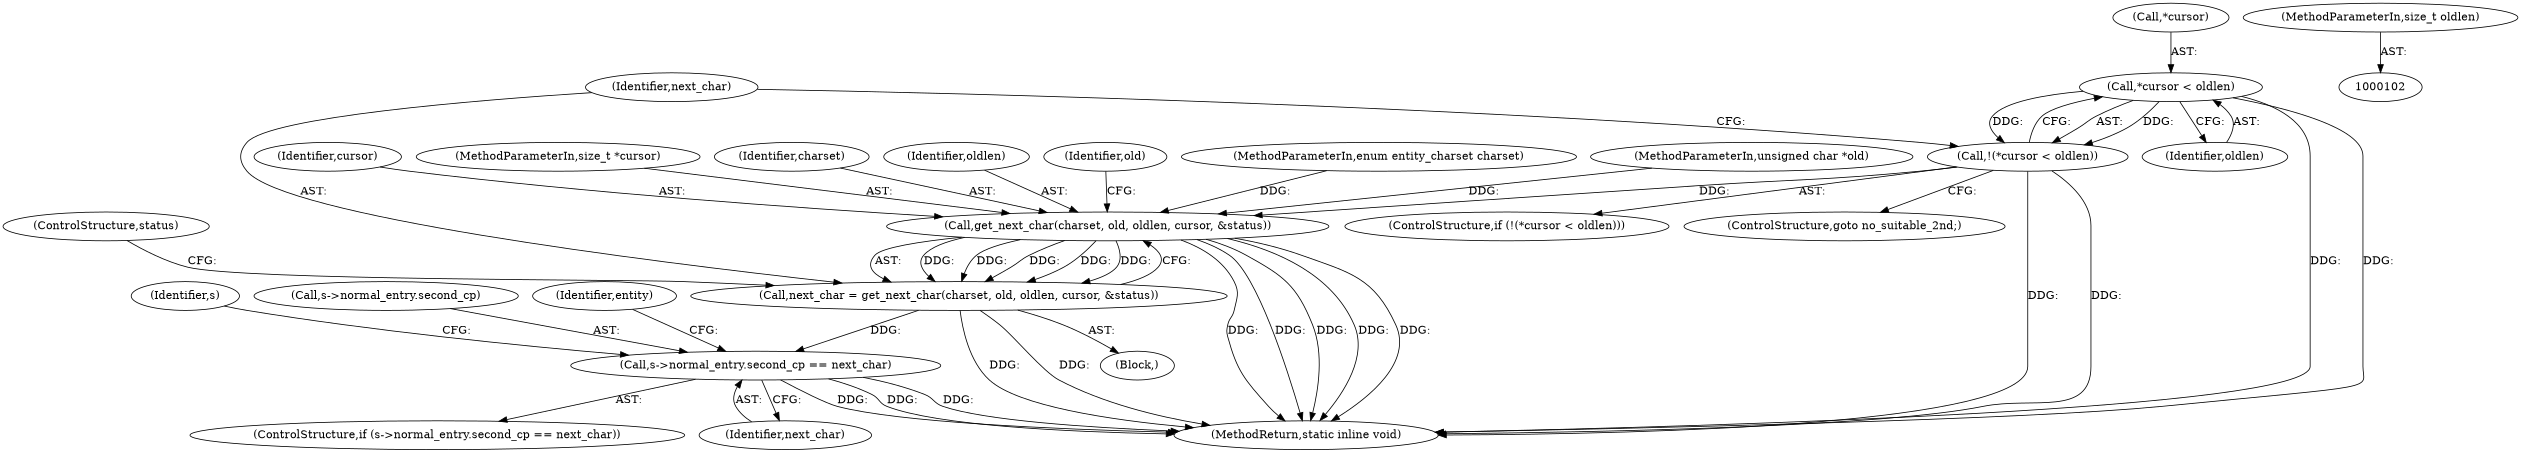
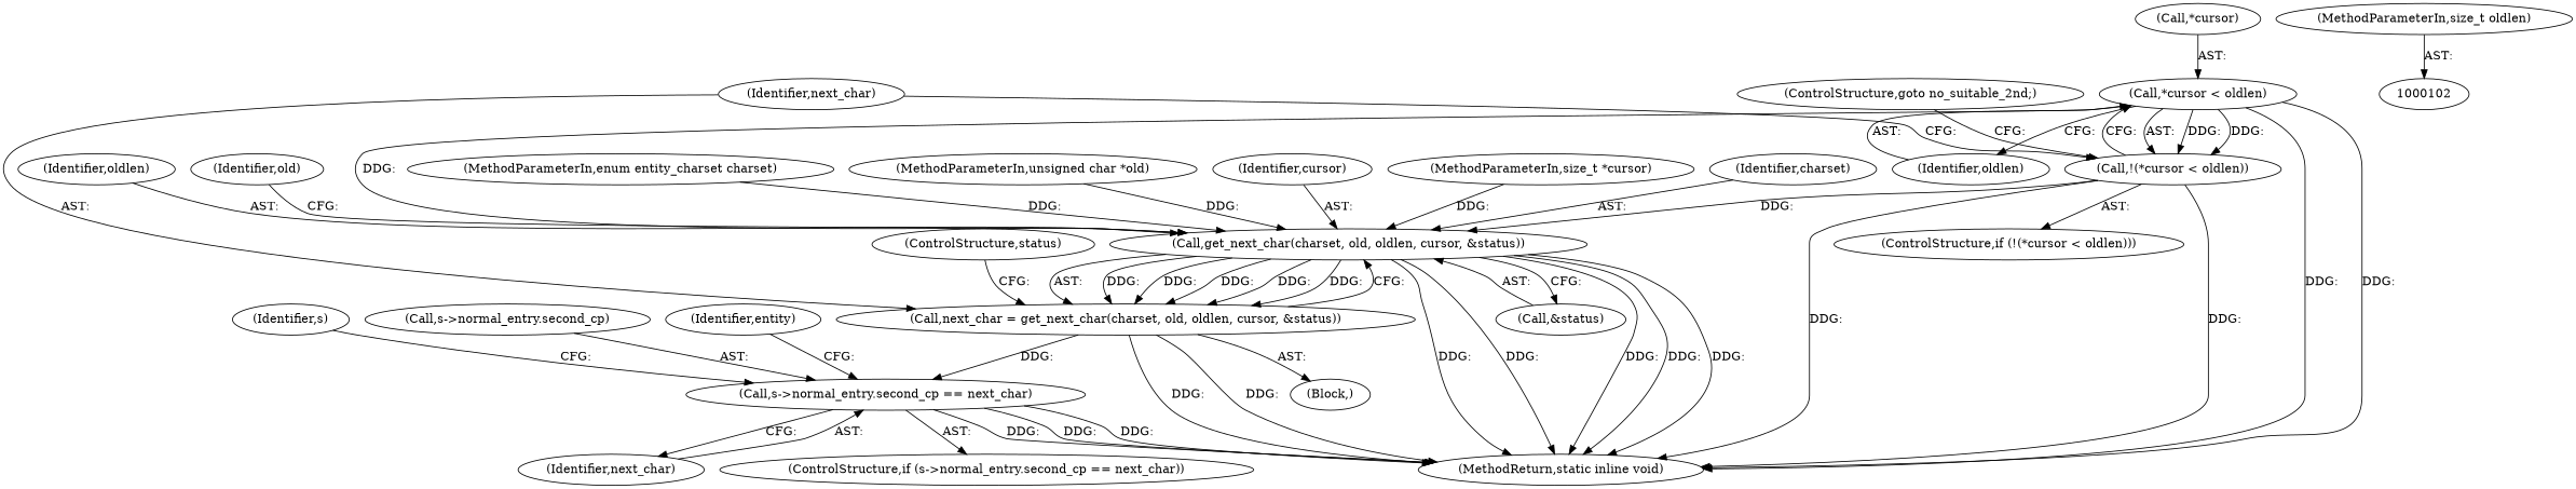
  digraph {
    n1 [label="(Call,*cursor < oldlen)"]
    n2 [label="(Call,!(*cursor < oldlen))"]
    n3 [label="(Call,get_next_char(charset, old, oldlen, cursor, &status))"]
    n4 [label="(Identifier,oldlen)"]
    n5 [label="(MethodReturn,static inline void)"]
    n6 [label="(ControlStructure,if (!(*cursor < oldlen)))"]
    n7 [label="(Call,next_char = get_next_char(charset, old, oldlen, cursor, &status))"]
+   n8 [label="(Call,&status)"]
    n9 [label="(MethodParameterIn,size_t oldlen)"]
    1000102
    n11 [label="(Call,s->normal_entry.second_cp == next_char)"]
    n12 [label="(Block,)"]
    n13 [label="(Identifier,next_char)"]
    n14 [label="(ControlStructure,if (s->normal_entry.second_cp == next_char))"]
    n15 [label="(MethodParameterIn,unsigned char *old)"]
    n16 [label="(Call,s->normal_entry.second_cp)"]
    n17 [label="(Identifier,cursor)"]
    n18 [label="(MethodParameterIn,size_t *cursor)"]
    n19 [label="(Identifier,charset)"]
    n20 [label="(Identifier,oldlen)"]
    n21 [label="(Identifier,entity)"]
    n22 [label="(Identifier,s)"]
    n23 [label="(ControlStructure,goto no_suitable_2nd;)"]
    n24 [label="(Call,*cursor)"]
    n25 [label="(Identifier,next_char)"]
    n26 [label="(Identifier,old)"]
    n27 [label="(ControlStructure,status)"]
    n28 [label="(MethodParameterIn,enum entity_charset charset)"]
    n1 -> n2 [label="AST: "]
    n1 -> n2 [label="DDG: "]
    n1 -> n2 [label="DDG: "]
+   n1 -> n3 [label="DDG: "]
    n1 -> n4 [label="CFG: "]
    n1 -> n5 [label="DDG: "]
    n1 -> n5 [label="DDG: "]
    n2 -> n1 [label="CFG: "]
    n2 -> n3 [label="DDG: "]
    n2 -> n5 [label="DDG: "]
    n2 -> n5 [label="DDG: "]
    n2 -> n6 [label="AST: "]
    n3 -> n5 [label="DDG: "]
    n3 -> n5 [label="DDG: "]
    n3 -> n5 [label="DDG: "]
    n3 -> n5 [label="DDG: "]
    n3 -> n5 [label="DDG: "]
    n3 -> n7 [label="AST: "]
    n3 -> n7 [label="DDG: "]
    n3 -> n7 [label="DDG: "]
    n3 -> n7 [label="DDG: "]
    n3 -> n7 [label="DDG: "]
    n3 -> n7 [label="DDG: "]
+   n3 -> n8 [label="CFG: "]
    n4 -> n1 [label="AST: "]
    n7 -> n3 [label="CFG: "]
    n7 -> n5 [label="DDG: "]
    n7 -> n5 [label="DDG: "]
    n7 -> n11 [label="DDG: "]
    n7 -> n12 [label="AST: "]
+   n8 -> n3 [label="AST: "]
    n9 -> 1000102 [label="AST: "]
    n11 -> n5 [label="DDG: "]
    n11 -> n5 [label="DDG: "]
    n11 -> n5 [label="DDG: "]
    n11 -> n13 [label="CFG: "]
    n11 -> n14 [label="AST: "]
    n13 -> n11 [label="AST: "]
    n15 -> n3 [label="DDG: "]
    n16 -> n11 [label="AST: "]
    n17 -> n3 [label="AST: "]
-   n18 -> n3 [label="AST: "]
+   n18 -> n3 [label="DDG: "]
    n19 -> n3 [label="AST: "]
    n20 -> n3 [label="AST: "]
    n21 -> n11 [label="CFG: "]
    n22 -> n11 [label="CFG: "]
-   n2 -> n23 [label="CFG: "]
+   n23 -> n2 [label="CFG: "]
    n24 -> n1 [label="AST: "]
    n25 -> n2 [label="CFG: "]
    n25 -> n7 [label="AST: "]
    n26 -> n3 [label="CFG: "]
    n27 -> n7 [label="CFG: "]
    n28 -> n3 [label="DDG: "]
  }
